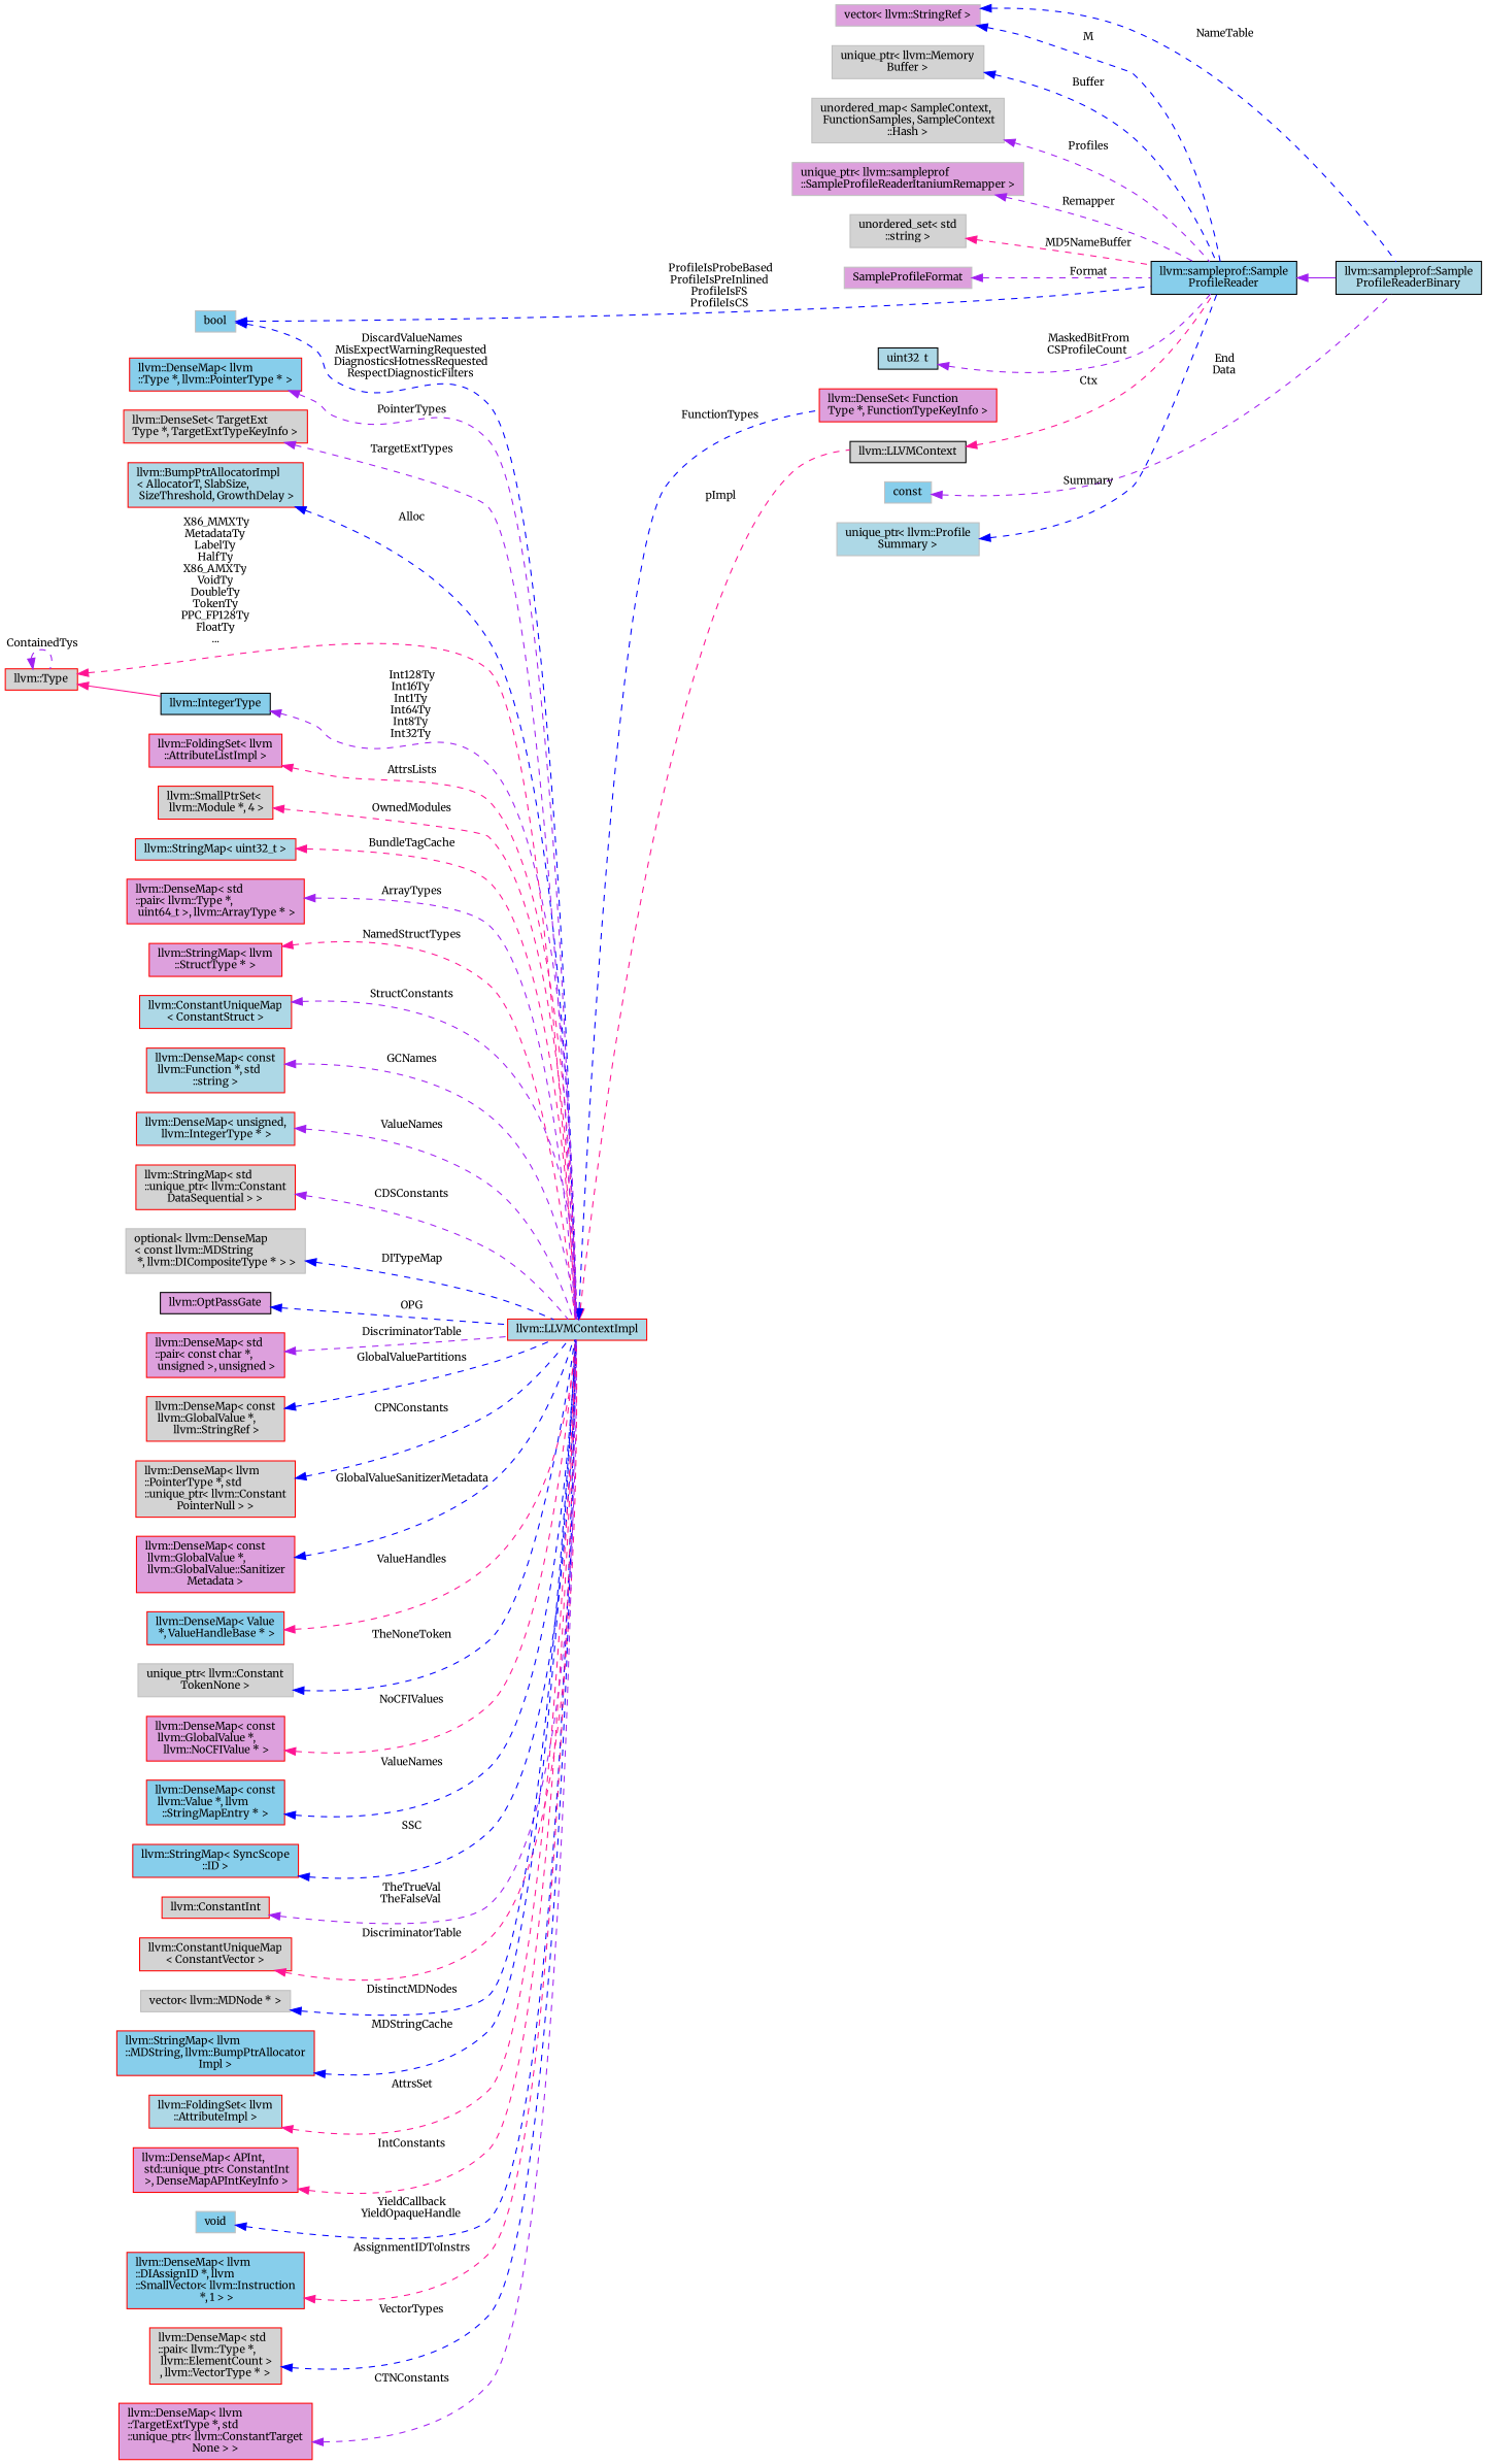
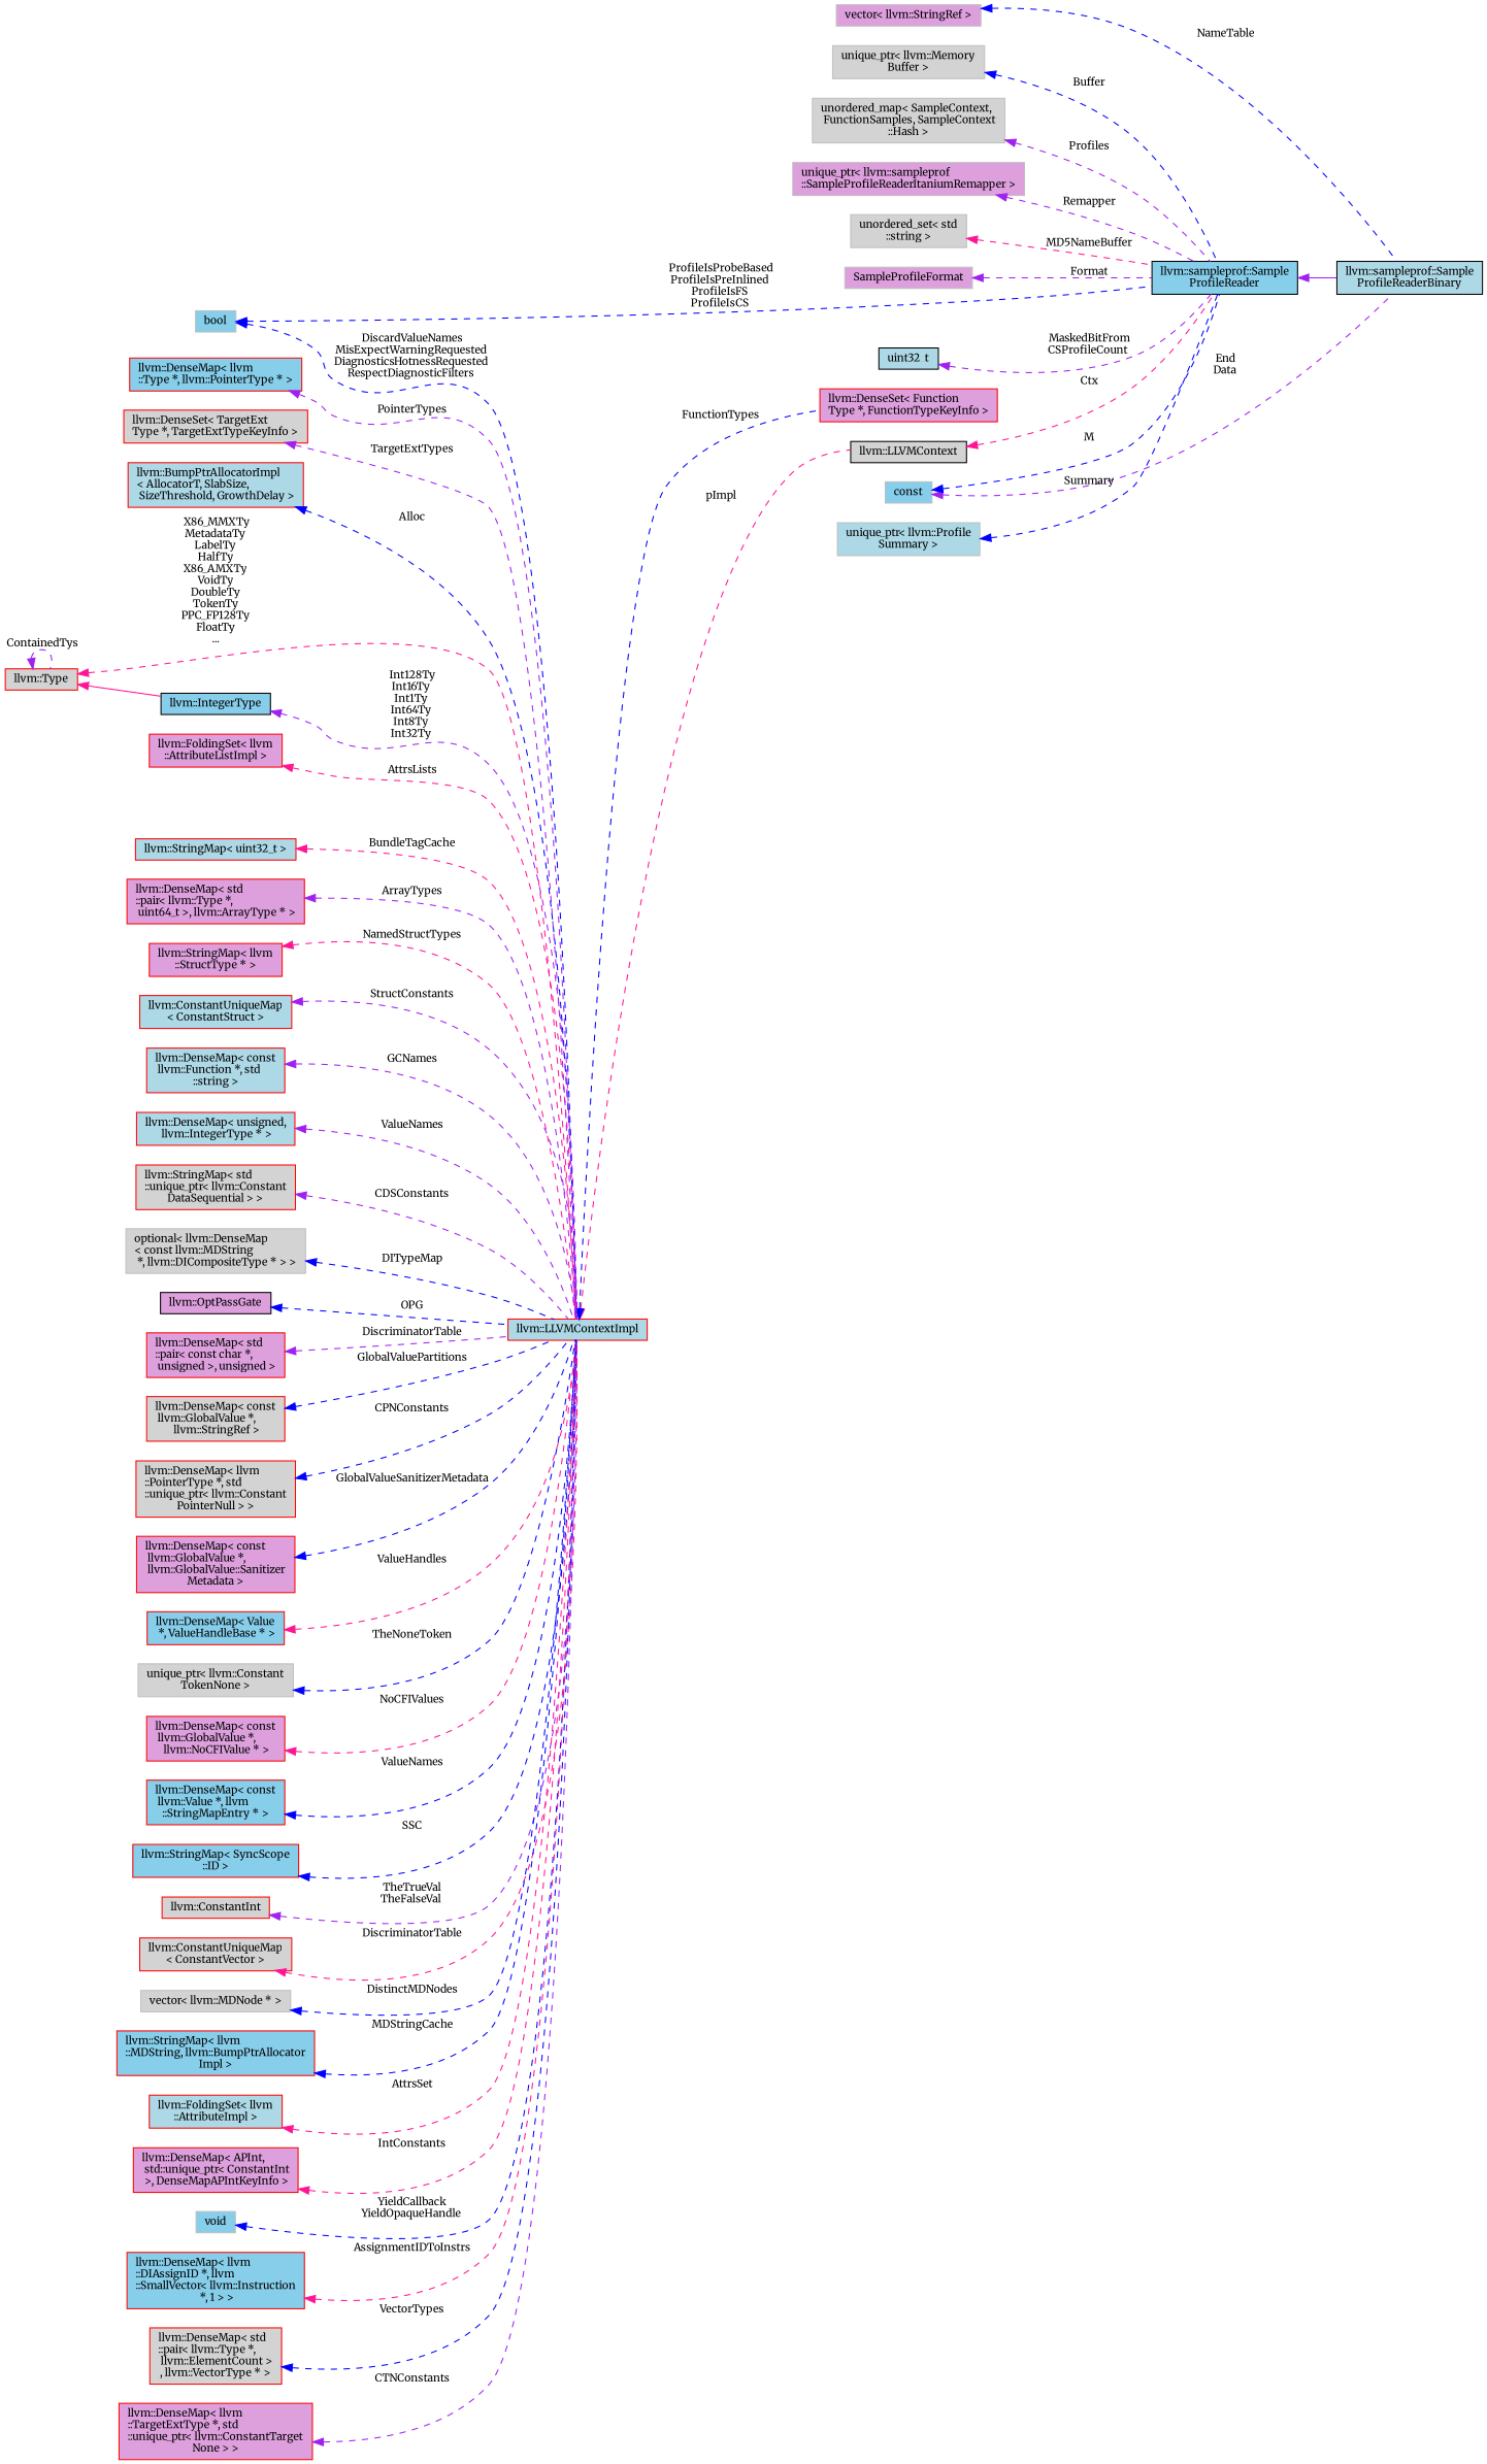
  digraph {
    fontname=Merriweather
    rankdir=LR
    node [color=red fillcolor=lightgrey fontname=Merriweather fontsize=10 shape=record style=filled]
    edge [color=blue dir=back fontname=Merriweather fontsize=10 labelfontname=Helvetica labelfontsize=10 style=dashed]
    n1 [color=black fillcolor=lightblue fontcolor=black height=0.2 label="llvm::sampleprof::Sample\lProfileReaderBinary" width=0.4]
    n2 [color=black fillcolor=skyblue height=0.2 label="llvm::sampleprof::Sample\lProfileReader" width=0.4]
    n3 [color=grey75 height=0.2 label="unordered_map\< SampleContext,\l FunctionSamples, SampleContext\l::Hash \>" width=0.4]
    n4 [color=grey75 fillcolor=plum height=0.2 label="unique_ptr\< llvm::sampleprof\l::SampleProfileReaderItaniumRemapper \>" width=0.4]
    n5 [color=grey75 height=0.2 label="unordered_set\< std\l::string \>" width=0.4]
    n6 [color=grey75 fillcolor=plum height=0.2 label=SampleProfileFormat width=0.4]
    n7 [color=black fillcolor=lightblue height=0.2 label=uint32_t width=0.4]
    n8 [color=grey75 fillcolor=skyblue height=0.2 label=bool width=0.4]
    n9 [fillcolor=lightblue height=0.2 label="llvm::LLVMContextImpl" width=0.4]
    n10 [color=black height=0.2 label="llvm::LLVMContext" width=0.4]
    n11 [fillcolor=plum height=0.2 label="llvm::DenseSet\< Function\lType *, FunctionTypeKeyInfo \>" width=0.4]
    n12 [fillcolor=lightblue height=0.2 label="llvm::BumpPtrAllocatorImpl\l\< AllocatorT, SlabSize,\l SizeThreshold, GrowthDelay \>" width=0.4]
    n13 [height=0.2 label="llvm::Type" width=0.4]
    n14 [color=black fillcolor=skyblue height=0.2 label="llvm::IntegerType" width=0.4]
    n15 [fillcolor=plum height=0.2 label="llvm::FoldingSet\< llvm\l::AttributeListImpl \>" width=0.4]
-   n16 [height=0.2 label="llvm::SmallPtrSet\<\l llvm::Module *, 4 \>" width=0.4]
    n17 [fillcolor=lightblue height=0.2 label="llvm::StringMap\< uint32_t \>" width=0.4]
    n18 [fillcolor=plum height=0.2 label="llvm::DenseMap\< std\l::pair\< llvm::Type *,\l uint64_t \>, llvm::ArrayType * \>" width=0.4]
    n19 [fillcolor=plum height=0.2 label="llvm::StringMap\< llvm\l::StructType * \>" width=0.4]
    n20 [fillcolor=lightblue height=0.2 label="llvm::ConstantUniqueMap\l\< ConstantStruct \>" width=0.4]
    n21 [fillcolor=lightblue height=0.2 label="llvm::DenseMap\< const\l llvm::Function *, std\l::string \>" width=0.4]
    n22 [fillcolor=lightblue height=0.2 label="llvm::DenseMap\< unsigned,\l llvm::IntegerType * \>" width=0.4]
    n23 [height=0.2 label="llvm::StringMap\< std\l::unique_ptr\< llvm::Constant\lDataSequential \> \>" width=0.4]
    n24 [color=grey75 height=0.2 label="optional\< llvm::DenseMap\l\< const llvm::MDString\l *, llvm::DICompositeType * \> \>" width=0.4]
    n25 [color=black fillcolor=plum height=0.2 label="llvm::OptPassGate" width=0.4]
    n26 [fillcolor=plum height=0.2 label="llvm::DenseMap\< std\l::pair\< const char *,\l unsigned \>, unsigned \>" width=0.4]
    n27 [height=0.2 label="llvm::DenseMap\< const\l llvm::GlobalValue *,\l llvm::StringRef \>" width=0.4]
    n28 [height=0.2 label="llvm::DenseMap\< llvm\l::PointerType *, std\l::unique_ptr\< llvm::Constant\lPointerNull \> \>" width=0.4]
    n29 [fillcolor=plum height=0.2 label="llvm::DenseMap\< const\l llvm::GlobalValue *,\l llvm::GlobalValue::Sanitizer\lMetadata \>" width=0.4]
    n30 [fillcolor=skyblue height=0.2 label="llvm::DenseMap\< Value\l *, ValueHandleBase * \>" width=0.4]
    n31 [color=grey75 height=0.2 label="unique_ptr\< llvm::Constant\lTokenNone \>" width=0.4]
    n32 [fillcolor=plum height=0.2 label="llvm::DenseMap\< const\l llvm::GlobalValue *,\l llvm::NoCFIValue * \>" width=0.4]
    n33 [fillcolor=skyblue height=0.2 label="llvm::DenseMap\< const\l llvm::Value *, llvm\l::StringMapEntry * \>" width=0.4]
    n34 [fillcolor=skyblue height=0.2 label="llvm::StringMap\< SyncScope\l::ID \>" width=0.4]
    n35 [height=0.2 label="llvm::ConstantInt" width=0.4]
    n36 [height=0.2 label="llvm::ConstantUniqueMap\l\< ConstantVector \>" width=0.4]
    n37 [color=grey75 height=0.2 label="vector\< llvm::MDNode * \>" width=0.4]
    n38 [fillcolor=skyblue height=0.2 label="llvm::StringMap\< llvm\l::MDString, llvm::BumpPtrAllocator\lImpl \>" width=0.4]
    n39 [fillcolor=lightblue height=0.2 label="llvm::FoldingSet\< llvm\l::AttributeImpl \>" width=0.4]
    n40 [fillcolor=plum height=0.2 label="llvm::DenseMap\< APInt,\l std::unique_ptr\< ConstantInt\l \>, DenseMapAPIntKeyInfo \>" width=0.4]
    n41 [color=grey75 fillcolor=skyblue height=0.2 label=void width=0.4]
    n42 [fillcolor=skyblue height=0.2 label="llvm::DenseMap\< llvm\l::DIAssignID *, llvm\l::SmallVector\< llvm::Instruction\l *, 1 \> \>" width=0.4]
    n43 [height=0.2 label="llvm::DenseMap\< std\l::pair\< llvm::Type *,\l llvm::ElementCount \>\l, llvm::VectorType * \>" width=0.4]
    n44 [fillcolor=plum height=0.2 label="llvm::DenseMap\< llvm\l::TargetExtType *, std\l::unique_ptr\< llvm::ConstantTarget\lNone \> \>" width=0.4]
    n45 [fillcolor=skyblue height=0.2 label="llvm::DenseMap\< llvm\l::Type *, llvm::PointerType * \>" width=0.4]
    n46 [height=0.2 label="llvm::DenseSet\< TargetExt\lType *, TargetExtTypeKeyInfo \>" width=0.4]
    n47 [color=grey75 fillcolor=skyblue height=0.2 label=const width=0.4]
    n48 [color=grey75 fillcolor=lightblue height=0.2 label="unique_ptr\< llvm::Profile\lSummary \>" width=0.4]
    n49 [color=grey75 height=0.2 label="unique_ptr\< llvm::Memory\lBuffer \>" width=0.4]
    n50 [color=grey75 fillcolor=plum height=0.2 label="vector\< llvm::StringRef \>" width=0.4]
    n2 -> n1 [color=purple style=solid]
    n3 -> n2 [color=purple label=" Profiles"]
    n4 -> n2 [color=purple label=" Remapper"]
    n5 -> n2 [color=deeppink label=" MD5NameBuffer"]
    n6 -> n2 [color=purple label=" Format"]
    n7 -> n2 [color=purple label=" MaskedBitFrom\nCSProfileCount"]
    n8 -> n2 [label=" ProfileIsProbeBased\nProfileIsPreInlined\nProfileIsFS\nProfileIsCS"]
    n8 -> n9 [label=" DiscardValueNames\nMisExpectWarningRequested\nDiagnosticsHotnessRequested\nRespectDiagnosticFilters"]
    n9 -> n10 [color=deeppink label=" pImpl"]
    n9 -> n11 [label=" FunctionTypes"]
    n10 -> n2 [color=deeppink label=" Ctx"]
    n12 -> n9 [label=" Alloc"]
    n13 -> n9 [color=deeppink label=" X86_MMXTy\nMetadataTy\nLabelTy\nHalfTy\nX86_AMXTy\nVoidTy\nDoubleTy\nTokenTy\nPPC_FP128Ty\nFloatTy\n..."]
    n13 -> n13 [color=purple label=" ContainedTys"]
    n13 -> n14 [color=deeppink style=solid]
    n14 -> n9 [color=purple label=" Int128Ty\nInt16Ty\nInt1Ty\nInt64Ty\nInt8Ty\nInt32Ty"]
    n15 -> n9 [color=deeppink label=" AttrsLists"]
-   n16 -> n9 [color=deeppink label=" OwnedModules"]
    n17 -> n9 [color=deeppink label=" BundleTagCache"]
    n18 -> n9 [color=purple label=" ArrayTypes"]
    n19 -> n9 [color=deeppink label=" NamedStructTypes"]
    n20 -> n9 [color=purple label=" StructConstants"]
    n21 -> n9 [color=purple label=" GCNames"]
    n22 -> n9 [color=purple label=" ValueNames"]
    n23 -> n9 [color=purple label=" CDSConstants"]
    n24 -> n9 [label=" DITypeMap"]
    n25 -> n9 [label=" OPG"]
    n26 -> n9 [color=purple label=" DiscriminatorTable"]
    n27 -> n9 [label=" GlobalValuePartitions"]
    n28 -> n9 [label=" CPNConstants"]
    n29 -> n9 [label=" GlobalValueSanitizerMetadata"]
    n30 -> n9 [color=deeppink label=" ValueHandles"]
    n31 -> n9 [label=" TheNoneToken"]
    n32 -> n9 [color=deeppink label=" NoCFIValues"]
    n33 -> n9 [label=" ValueNames"]
    n34 -> n9 [label=" SSC"]
    n35 -> n9 [color=purple label=" TheTrueVal\nTheFalseVal"]
    n36 -> n9 [color=deeppink label=" DiscriminatorTable"]
    n37 -> n9 [label=" DistinctMDNodes"]
    n38 -> n9 [label=" MDStringCache"]
    n39 -> n9 [color=deeppink label=" AttrsSet"]
    n40 -> n9 [color=deeppink label=" IntConstants"]
    n41 -> n9 [label=" YieldCallback\nYieldOpaqueHandle"]
    n42 -> n9 [color=deeppink label=" AssignmentIDToInstrs"]
    n43 -> n9 [label=" VectorTypes"]
    n44 -> n9 [color=purple label=" CTNConstants"]
    n45 -> n9 [color=purple label=" PointerTypes"]
    n46 -> n9 [color=purple label=" TargetExtTypes"]
    n47 -> n1 [color=purple label=" End\nData"]
-   n50 -> n2 [label=" M"]
+   n47 -> n2 [label=" M"]
    n48 -> n2 [label=" Summary"]
    n49 -> n2 [label=" Buffer"]
    n50 -> n1 [label=" NameTable"]
  }
